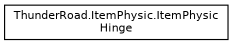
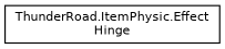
  digraph {
    rankdir=TB
-   n1 [color=black fillcolor=white fontname=Helvetica fontsize=10 height=0.2 label="ThunderRoad.ItemPhysic.ItemPhysic\lHinge" shape=record style=filled width=0.4]
+   n1 [color=black fillcolor=white fontname=Helvetica fontsize=10 height=0.2 label="ThunderRoad.ItemPhysic.Effect\lHinge" shape=record style=filled width=0.4]
  }
